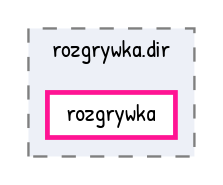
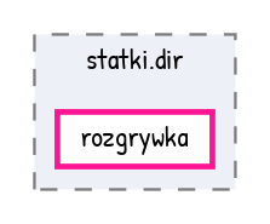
  digraph {
    compound=true
    fontname="Patrick Hand"
    n1 [color=deeppink fillcolor=white fontname="Patrick Hand" fontsize=10 height=0.2 label=rozgrywka shape=box style="filled,bold" width=0.4]
    subgraph cluster_1 {
      bgcolor="#edf0f7"
      fontsize=10
-     label="rozgrywka.dir"
+     label="statki.dir"
      pencolor=grey50
      style="filled,dashed"
      n1
    }
  }
